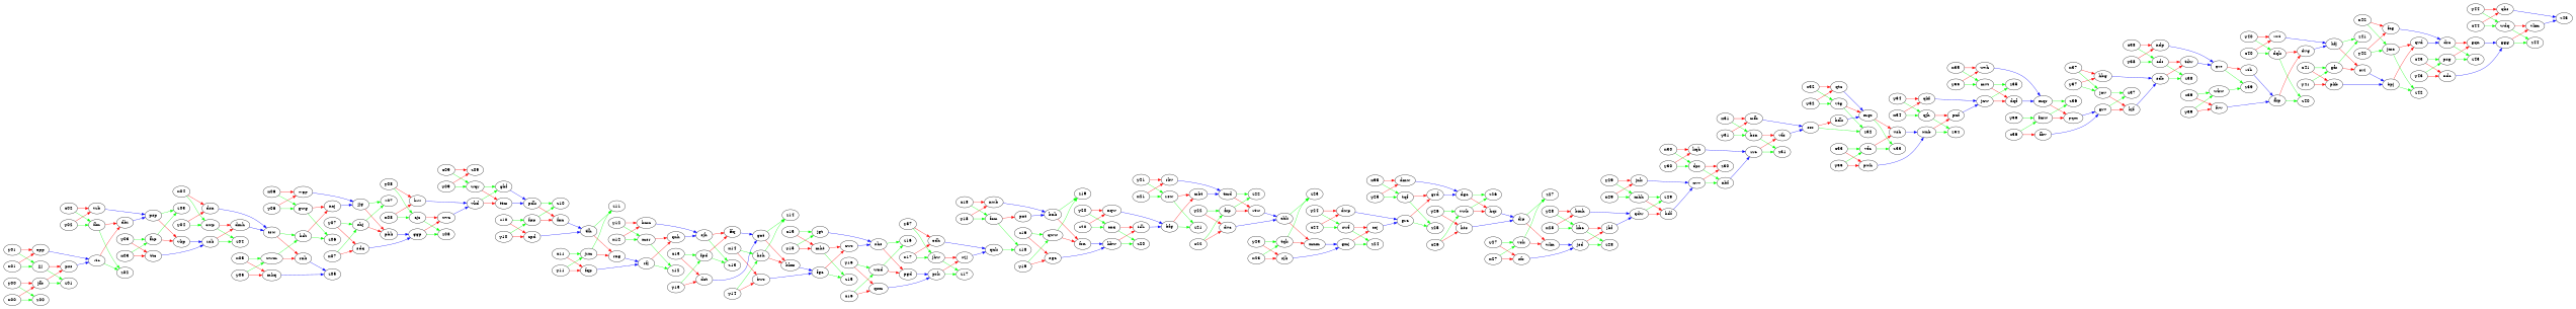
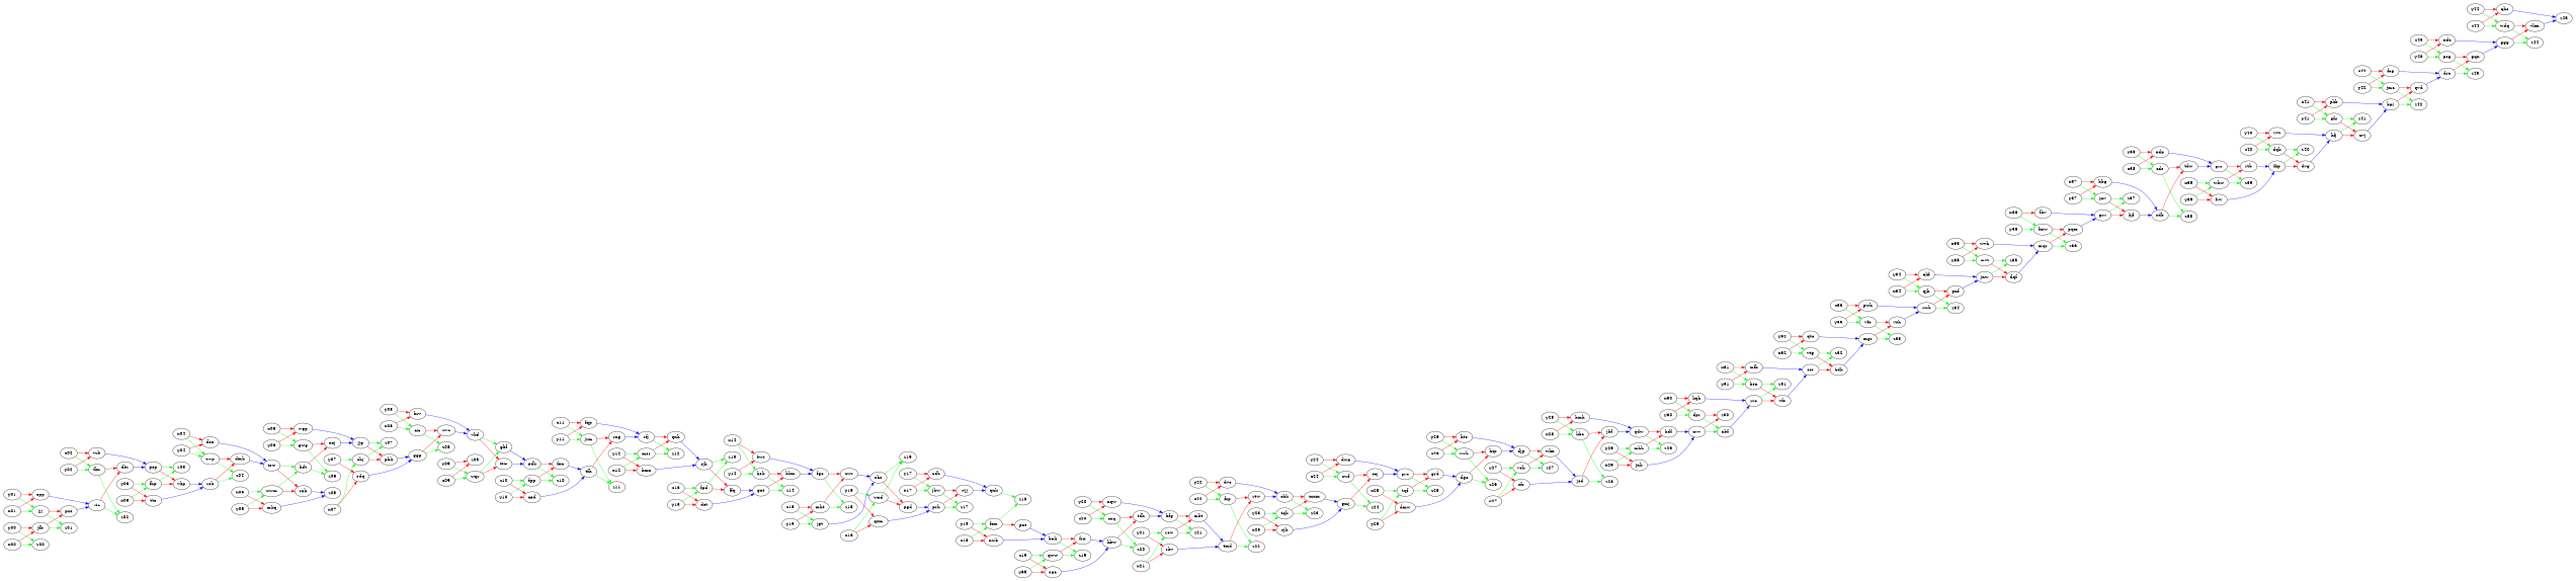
  digraph {
    rankdir=LR
    edge [color=green]
    y13
    dct
    fpd
    gnt
    ffq
    z13
    bkm
    z14
    x13
-   y19
+   y19 [label=y69]
    qww
    sgc
    z19
    frn
    kbw
    x19
    x40
    vvt
    dqk
    hfj
    dvg
    z40
    nvj
    z41
    y40
    bpj
    qvd
    z42
    drc
    gqn
    z43
    jmc
    x34
    qkf
    qjh
    jnw
    z34
    pnf
    dqf
    z35
    y34
    y07
    shj
    sdq
    pbk
    z07
    ggp
    x07
    x12
    msr
    hmn
    qnh
    z12
    sjh
    y12
    mqr
    z36
    pqm
    grv
    wvh
    y04
    cwp
    dsn
    dmh
    z04
    tsw
    x04
    x16
    qsm
    wnd
    prk
    pgd
    z16
    wjj
    z17
    y16
    x10
    fpp
    cpd
    fnn
    z10
    tfh
    y10
    y31
    mfb
    bsn
    ssr
    vfs
    z31
    hdk
    z32
    x31
    y24
    swf
    dwp
    z24
    ccj
    grc
    x24
    z20
    tdh
    bfg
    cnq
    x36
    fbv
    fmw
    kjf
    z37
    y36
    y26
    vwb
    hts
    z26
    hqr
    djp
    x26
    pnt
    bnk
    nwb
    pdk
    rng
    z11
    x18
    fcm
    z18
    y18
    y05
    mkq
    wwm
    z05
    hdt
    rnk
    x05
    y15
    mht
    jgt
    z15
    nwr
    shs
    x15
    z21
    mbt
    rfj
    wgp
    jjg
    ncj
    fgc
    bwr
    qnk
    mgr
    vsh
    z33
    wnb
    vfc
    y42
    fcg
    x42
    cdh
    rtc
    dbr
    z02
    psp
    vkp
    z03
    fkn
    tmd
    rsw
    z25
    grd
    y33
    pwh
    x33
    qdw
    z29
    hdf
    nvv
    mhh
    x29
    jnk
    y29
    y38
    cds
    ndp
    tdw
    z38
    grs
    x38
    y30
    kqh
    dpr
    rrc
    nbf
    z30
    x30
    qtc
    z08
    wvc
    vkd
    y43
    psg
    ndc
    ggg
    x43
    jsd
    jbf
    z28
    kbc
    x17
    jhw
-   y17 [label=y87]
+   y17
    z39
    rtb
    fkp
    whw
    x08
    hrv
    cjc
    gbf
    ttm
    y08
    y06
    gwg
    z06
    x06
    dgc
    tqf
    x09
    z09
    wqr
    y09
    y25
    dmw
-   x25 [label=x95]
+   x25
    x23
    tqk
    sjk
    z23
    mnm
    gmj
    y23
    x11
    jrm
    fqp
    y11
    rsk
    y00
    jfb
    z00
    z01
    pss
    x00
    rtw
    z22
    chk
    fsp
    bmh
    y14
    hsh
    x14
    x32
    vtg
    y32
    x03
    ttc
    fhp
    y03
    qhs
    z45
    vkm
    y28
    x28
    y41
    pkb
    gfs
    x41
    vsk
    wkn
    z27
    y37
    hbg
    jnv
    sdb
    x37
    x21
    rkv
    y21
    jjj
    x44
    wdq
    z44
    y44
    x27
    sfr
    y27
    vrb
    nqw
    y20
    x20
    y22
    dvc
    x22
    x02
    y02
    mvt
    fvv
    y01
    cpp
    x01
    y39
    x39
    y35
    x35
    y13 -> dct [color=red]
    y13 -> fpd
    dct -> gnt [color=blue]
    fpd -> ffq [color=red]
    fpd -> z13
    gnt -> bkm [color=red]
    gnt -> z14
    ffq -> gnt [color=blue]
    bkm -> fgc [color=blue]
    x13 -> dct [color=red]
    x13 -> fpd
    y19 -> qww
    y19 -> sgc [color=red]
    qww -> z19
    qww -> frn [color=red]
    sgc -> kbw [color=blue]
    frn -> kbw [color=blue]
    kbw -> z20
    kbw -> tdh [color=red]
    x19 -> qww
    x19 -> sgc [color=red]
    x40 -> vvt [color=red]
    x40 -> dqk
    vvt -> hfj [color=blue]
    dqk -> dvg [color=red]
    dqk -> z40
    hfj -> nvj [color=red]
    hfj -> z41
    dvg -> hfj [color=blue]
    nvj -> bpj [color=blue]
    y40 -> vvt [color=red]
    y40 -> dqk
    bpj -> qvd [color=red]
    bpj -> z42
    qvd -> drc [color=blue]
    drc -> gqn [color=red]
    drc -> z43
    gqn -> ggg [color=blue]
    jmc -> qvd [color=red]
    jmc -> z42
    x34 -> qkf [color=red]
    x34 -> qjh
    qkf -> jnw [color=blue]
    qjh -> z34
    qjh -> pnf [color=red]
    jnw -> dqf [color=red]
    jnw -> z35
    pnf -> jnw [color=blue]
    dqf -> mqr [color=blue]
    y34 -> qkf [color=red]
    y34 -> qjh
    y07 -> shj
    y07 -> sdq [color=red]
    shj -> pbk [color=red]
    shj -> z07
    sdq -> ggp [color=blue]
    pbk -> ggp [color=blue]
    ggp -> z08
    ggp -> wvc [color=red]
    x07 -> shj
    x07 -> sdq [color=red]
    x12 -> msr
    x12 -> hmn [color=red]
    msr -> qnh [color=red]
    msr -> z12
    hmn -> sjh [color=blue]
    qnh -> sjh [color=blue]
    sjh -> ffq [color=red]
    sjh -> z13
    y12 -> msr
    y12 -> hmn [color=red]
    mqr -> z36
    mqr -> pqm [color=red]
    pqm -> grv [color=blue]
    grv -> kjf [color=red]
    grv -> z37
    wvh -> mqr [color=blue]
    y04 -> cwp
    y04 -> dsn [color=red]
    cwp -> dmh [color=red]
    cwp -> z04
    dsn -> tsw [color=blue]
    dmh -> tsw [color=blue]
    tsw -> hdt
    tsw -> rnk [color=red]
    x04 -> cwp
    x04 -> dsn [color=red]
    x16 -> qsm [color=red]
    x16 -> wnd
    qsm -> prk [color=blue]
    wnd -> pgd [color=red]
    wnd -> z16
    prk -> wjj [color=red]
    prk -> z17
    pgd -> prk [color=blue]
    wjj -> qnk [color=blue]
    y16 -> qsm [color=red]
    y16 -> wnd
    x10 -> fpp
    x10 -> cpd [color=red]
    fpp -> fnn [color=red]
    fpp -> z10
    cpd -> tfh [color=blue]
    fnn -> tfh [color=blue]
    tfh -> rng [color=red]
    tfh -> z11
    y10 -> fpp
    y10 -> cpd [color=red]
    y31 -> mfb [color=red]
    y31 -> bsn
    mfb -> ssr [color=blue]
    bsn -> vfs [color=red]
    bsn -> z31
    ssr -> hdk [color=red]
    ssr -> z32
    vfs -> ssr [color=blue]
    hdk -> mgr [color=blue]
    x31 -> mfb [color=red]
    x31 -> bsn
    y24 -> swf
    y24 -> dwp [color=red]
    swf -> z24
    swf -> ccj [color=red]
    dwp -> grc [color=blue]
    ccj -> grc [color=blue]
    grc -> z25
    grc -> grd [color=red]
    x24 -> swf
    x24 -> dwp [color=red]
    tdh -> bfg [color=blue]
    bfg -> z21
    bfg -> mbt [color=red]
    cnq -> z20
    cnq -> tdh [color=red]
    x36 -> fbv [color=red]
    x36 -> fmw
    fbv -> grv [color=blue]
    fmw -> z36
    fmw -> pqm [color=red]
    kjf -> sdb [color=blue]
    y36 -> fmw
    y26 -> vwb
    y26 -> hts [color=red]
    vwb -> z26
    vwb -> hqr [color=red]
    hts -> djp [color=blue]
    hqr -> djp [color=blue]
    djp -> wkn [color=red]
    djp -> z27
    x26 -> vwb
    x26 -> hts [color=red]
    pnt -> bnk [color=blue]
    bnk -> z19
    bnk -> frn [color=red]
    nwb -> bnk [color=blue]
    pdk -> fnn [color=red]
    pdk -> z10
    rng -> rfj [color=blue]
    x18 -> nwb [color=red]
    x18 -> fcm
    fcm -> pnt [color=red]
    fcm -> z18
    y18 -> nwb [color=red]
    y18 -> fcm
    y05 -> mkq [color=red]
    y05 -> wwm
    mkq -> z05 [color=blue]
    wwm -> hdt
    wwm -> rnk [color=red]
    hdt -> ncj [color=red]
    hdt -> z06
    rnk -> z05 [color=blue]
    x05 -> mkq [color=red]
    x05 -> wwm
    y15 -> mht [color=red]
    y15 -> jgt
    mht -> z15
    mht -> nwr [color=red]
    jgt -> shs [color=blue]
    nwr -> shs [color=blue]
    shs -> pgd [color=red]
    shs -> z16
    x15 -> mht [color=red]
    x15 -> jgt
    mbt -> tmd [color=blue]
    rfj -> qnh [color=red]
    rfj -> z12
    wgp -> jjg [color=blue]
    jjg -> pbk [color=red]
    jjg -> z07
    ncj -> jjg [color=blue]
    fgc -> z15
    fgc -> nwr [color=red]
    bwr -> fgc [color=blue]
    qnk -> z18
    mgr -> vsh [color=red]
    mgr -> z33
    vsh -> wnb [color=blue]
    wnb -> z34
    wnb -> pnf [color=red]
    vfc -> vsh [color=red]
    vfc -> z33
    y42 -> jmc
    y42 -> fcg [color=red]
    fcg -> drc [color=blue]
    x42 -> jmc
    x42 -> fcg [color=red]
    cdh -> qnk [color=blue]
    rtc -> dbr [color=red]
    rtc -> z02
    dbr -> psp [color=blue]
    psp -> vkp [color=red]
    psp -> z03
    vkp -> rsk [color=blue]
    fkn -> dbr [color=red]
    fkn -> z02
    tmd -> rtw [color=red]
    tmd -> z22
    rsw -> z21
    rsw -> mbt [color=red]
    grd -> dgc [color=blue]
    y33 -> vfc
    y33 -> pwh [color=red]
    pwh -> wnb [color=blue]
    x33 -> vfc
    x33 -> pwh [color=red]
    qdw -> z29
    qdw -> hdf [color=red]
    hdf -> nvv [color=blue]
    nvv -> nbf
    nvv -> z30 [color=red]
    mhh -> z29
    mhh -> hdf [color=red]
    x29 -> mhh
    x29 -> jnk [color=red]
    jnk -> nvv [color=blue]
    y29 -> mhh
    y29 -> jnk [color=red]
    y38 -> cds
    y38 -> ndp [color=red]
    cds -> tdw [color=red]
    cds -> z38
    ndp -> grs [color=blue]
    tdw -> grs [color=blue]
    grs -> z39
    grs -> rtb [color=red]
    x38 -> cds
    x38 -> ndp [color=red]
    y30 -> kqh [color=red]
    y30 -> dpr
    kqh -> rrc [color=blue]
    dpr -> nbf
    dpr -> z30 [color=red]
    rrc -> vfs [color=red]
    rrc -> z31
    nbf -> rrc [color=blue]
    x30 -> kqh [color=red]
    x30 -> dpr
    qtc -> mgr [color=blue]
    wvc -> vkd [color=blue]
    vkd -> gbf
    vkd -> ttm [color=red]
    y43 -> psg
    y43 -> ndc [color=red]
    psg -> gqn [color=red]
    psg -> z43
    ndc -> ggg [color=blue]
    ggg -> vkm [color=red]
    ggg -> z44
    x43 -> psg
    x43 -> ndc [color=red]
    jsd -> jbf [color=red]
    jsd -> z28
    jbf -> qdw [color=blue]
    kbc -> jbf [color=red]
    kbc -> z28
    x17 -> cdh [color=red]
    x17 -> jhw
    jhw -> wjj [color=red]
    jhw -> z17
    y17 -> cdh [color=red]
    y17 -> jhw
    rtb -> fkp [color=blue]
    fkp -> dvg [color=red]
    fkp -> z40
    whw -> z39
+   whw -> rtb [color=red]
    x08 -> hrv [color=red]
    x08 -> cjc
    hrv -> vkd [color=blue]
    cjc -> z08
    cjc -> wvc [color=red]
    gbf -> pdk [color=blue]
    ttm -> pdk [color=blue]
    y08 -> hrv [color=red]
    y08 -> cjc
    y06 -> wgp [color=red]
    y06 -> gwg
    gwg -> ncj [color=red]
    gwg -> z06
    x06 -> wgp [color=red]
    x06 -> gwg
    dgc -> z26
    dgc -> hqr [color=red]
    tqf -> z25
    tqf -> grd [color=red]
    x09 -> z09 [color=red]
    x09 -> wqr
    wqr -> gbf
    wqr -> ttm [color=red]
    y09 -> z09 [color=red]
    y09 -> wqr
    y25 -> tqf
    y25 -> dmw [color=red]
    dmw -> dgc [color=blue]
    x25 -> tqf
    x25 -> dmw [color=red]
    x23 -> tqk
    x23 -> sjk [color=red]
    tqk -> z23
    tqk -> mnm [color=red]
    sjk -> gmj [color=blue]
    mnm -> gmj [color=blue]
    gmj -> z24
    gmj -> ccj [color=red]
    y23 -> tqk
    y23 -> sjk [color=red]
    x11 -> jrm
    x11 -> fqp [color=red]
    jrm -> rng [color=red]
    jrm -> z11
    fqp -> rfj [color=blue]
    y11 -> jrm
    y11 -> fqp [color=red]
    rsk -> dmh [color=red]
    rsk -> z04
    y00 -> jfb [color=red]
    y00 -> z00
    jfb -> z01
    jfb -> pss [color=red]
    pss -> rtc [color=blue]
    x00 -> jfb [color=red]
    x00 -> z00
    rtw -> chk [color=blue]
    chk -> z23
    chk -> mnm [color=red]
    fsp -> rtw [color=red]
    fsp -> z22
    bmh -> qdw [color=blue]
    y14 -> bwr [color=red]
    y14 -> hsh
    hsh -> bkm [color=red]
    hsh -> z14
    x14 -> bwr [color=red]
    x14 -> hsh
    x32 -> qtc [color=red]
    x32 -> vtg
-   vtg -> mgr [color=red]
+   vtg -> hdk [color=red]
    vtg -> z32
    y32 -> qtc [color=red]
    y32 -> vtg
    x03 -> ttc [color=red]
    x03 -> fhp
    ttc -> rsk [color=blue]
    fhp -> vkp [color=red]
    fhp -> z03
    y03 -> ttc [color=red]
    y03 -> fhp
    qhs -> z45 [color=blue]
    vkm -> z45 [color=blue]
    y28 -> kbc
    y28 -> bmh [color=red]
    x28 -> kbc
    x28 -> bmh [color=red]
    y41 -> pkb [color=red]
    y41 -> gfs
    pkb -> bpj [color=blue]
    gfs -> nvj [color=red]
    gfs -> z41
    x41 -> pkb [color=red]
    x41 -> gfs
    vsk -> wkn [color=red]
    vsk -> z27
    wkn -> jsd [color=blue]
    y37 -> hbg [color=red]
    y37 -> jnv
    hbg -> sdb [color=blue]
    jnv -> kjf [color=red]
    jnv -> z37
    sdb -> tdw [color=red]
    sdb -> z38
    x37 -> hbg [color=red]
    x37 -> jnv
    x21 -> rsw
    x21 -> rkv [color=red]
    rkv -> tmd [color=blue]
    y21 -> rsw
    y21 -> rkv [color=red]
    jjj -> z01
    jjj -> pss [color=red]
    x44 -> qhs [color=red]
    x44 -> wdq
    wdq -> vkm [color=red]
    wdq -> z44
    y44 -> qhs [color=red]
    y44 -> wdq
    x27 -> vsk
    x27 -> sfr [color=red]
    sfr -> jsd [color=blue]
    y27 -> vsk
    y27 -> sfr [color=red]
    vrb -> psp [color=blue]
    nqw -> bfg [color=blue]
    y20 -> cnq
    y20 -> nqw [color=red]
    x20 -> cnq
    x20 -> nqw [color=red]
    y22 -> fsp
    y22 -> dvc [color=red]
    dvc -> chk [color=blue]
    x22 -> fsp
    x22 -> dvc [color=red]
    x02 -> fkn
    x02 -> vrb [color=red]
    y02 -> fkn
    y02 -> vrb [color=red]
    mvt -> dqf [color=red]
    mvt -> z35
    fvv -> fkp [color=blue]
    y01 -> jjj
    y01 -> cpp [color=red]
    cpp -> rtc [color=blue]
    x01 -> jjj
    x01 -> cpp [color=red]
    y39 -> whw
    y39 -> fvv [color=red]
    x39 -> whw
    x39 -> fvv [color=red]
    y35 -> wvh [color=red]
    y35 -> mvt
    x35 -> wvh [color=red]
    x35 -> mvt
  }
